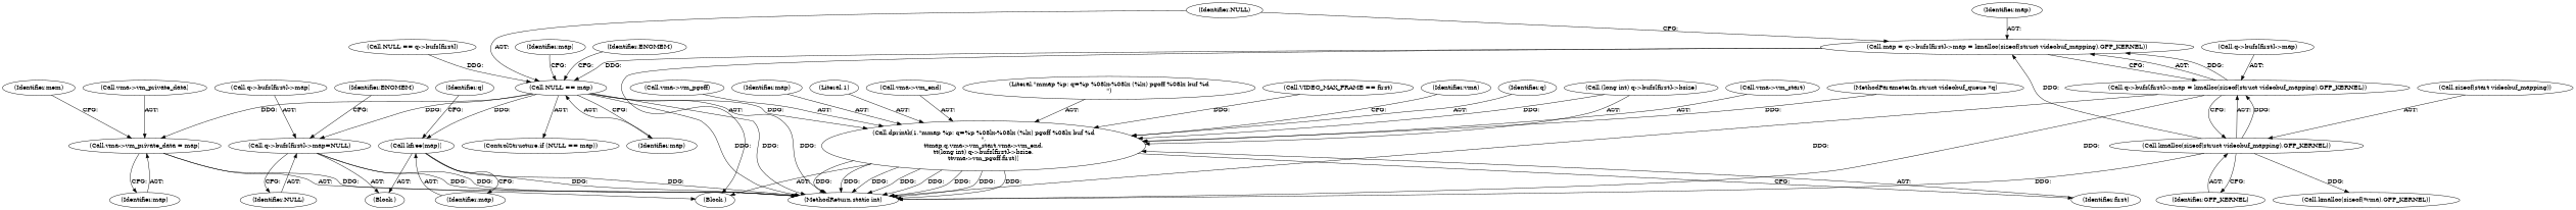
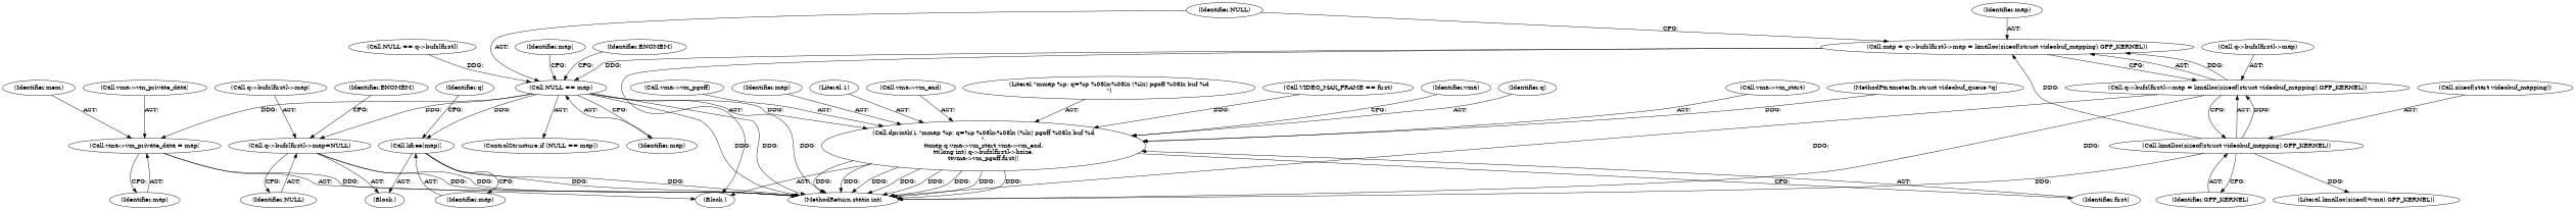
  digraph {
    n1 [label="(Call,map = q->bufs[first]->map = kmalloc(sizeof(struct videobuf_mapping),GFP_KERNEL))"]
    n2 [label="(Call,q->bufs[first]->map = kmalloc(sizeof(struct videobuf_mapping),GFP_KERNEL))"]
    n3 [label="(Call,NULL == map)"]
    n4 [label="(Block,)"]
    n5 [label="(Call,kmalloc(sizeof(struct videobuf_mapping),GFP_KERNEL))"]
    n6 [label="(MethodReturn,static int)"]
    n7 [label="(Call,vma->vm_private_data = map)"]
    n8 [label="(Call,kfree(map))"]
    n9 [label="(Call,q->bufs[first]->map=NULL)"]
    n10 [label="(Call,dprintk(1,\"mmap %p: q=%p %08lx-%08lx (%lx) pgoff %08lx buf %d\n\",\n\t\tmap,q,vma->vm_start,vma->vm_end,\n\t\t(long int) q->bufs[first]->bsize,\n\t\tvma->vm_pgoff,first))"]
    n11 [label="(Identifier,map)"]
    n12 [label="(ControlStructure,if (NULL == map))"]
-   n13 [label="(Call,kmalloc(sizeof(*vma),GFP_KERNEL))"]
+   n13 [label="(Literal,kmalloc(sizeof(*vma),GFP_KERNEL))"]
    n14 [label="(Identifier,GFP_KERNEL)"]
    n15 [label="(Identifier,map)"]
    n16 [label="(Block,)"]
    n17 [label="(Identifier,map)"]
    n18 [label="(Identifier,NULL)"]
    n19 [label="(Identifier,first)"]
    n20 [label="(Literal,\"mmap %p: q=%p %08lx-%08lx (%lx) pgoff %08lx buf %d\n\")"]
    n21 [label="(Identifier,mem)"]
    n22 [label="(Call,VIDEO_MAX_FRAME == first)"]
    n23 [label="(Identifier,vma)"]
    n24 [label="(Identifier,NULL)"]
    n25 [label="(Identifier,map)"]
    n26 [label="(Call,vma->vm_private_data)"]
    n27 [label="(Call,sizeof(start videobuf_mapping))"]
    n28 [label="(Identifier,q)"]
    n29 [label="(Identifier,ENOMEM)"]
-   n30 [label="(Call,(long int) q->bufs[first]->bsize)"]
    n31 [label="(Call,vma->vm_start)"]
    n32 [label="(Call,q->bufs[first]->map)"]
    n33 [label="(Identifier,q)"]
    n34 [label="(MethodParameterIn,struct videobuf_queue *q)"]
    n35 [label="(Call,vma->vm_pgoff)"]
    n36 [label="(Identifier,map)"]
    n37 [label="(Literal,1)"]
    n38 [label="(Call,NULL == q->bufs[first])"]
    n39 [label="(Call,q->bufs[first]->map)"]
    n40 [label="(Identifier,ENOMEM)"]
    n41 [label="(Call,vma->vm_end)"]
    n42 [label="(Identifier,map)"]
    n1 -> n2 [label="CFG: "]
    n1 -> n3 [label="DDG: "]
    n1 -> n4 [label="AST: "]
    n2 -> n1 [label="AST: "]
    n2 -> n1 [label="DDG: "]
    n2 -> n5 [label="CFG: "]
    n2 -> n6 [label="DDG: "]
    n2 -> n6 [label="DDG: "]
    n3 -> n6 [label="DDG: "]
    n3 -> n6 [label="DDG: "]
    n3 -> n6 [label="DDG: "]
    n3 -> n7 [label="DDG: "]
    n3 -> n8 [label="DDG: "]
    n3 -> n9 [label="DDG: "]
    n3 -> n10 [label="DDG: "]
    n3 -> n11 [label="CFG: "]
    n3 -> n12 [label="AST: "]
    n5 -> n1 [label="DDG: "]
    n5 -> n2 [label="AST: "]
    n5 -> n2 [label="DDG: "]
    n5 -> n6 [label="DDG: "]
    n5 -> n13 [label="DDG: "]
    n5 -> n14 [label="CFG: "]
    n7 -> n4 [label="AST: "]
    n7 -> n6 [label="DDG: "]
    n7 -> n15 [label="CFG: "]
    n8 -> n6 [label="DDG: "]
    n8 -> n6 [label="DDG: "]
    n8 -> n16 [label="AST: "]
    n8 -> n17 [label="CFG: "]
    n9 -> n6 [label="DDG: "]
    n9 -> n6 [label="DDG: "]
    n9 -> n16 [label="AST: "]
    n9 -> n18 [label="CFG: "]
    n10 -> n4 [label="AST: "]
    n10 -> n6 [label="DDG: "]
    n10 -> n6 [label="DDG: "]
    n10 -> n6 [label="DDG: "]
    n10 -> n6 [label="DDG: "]
    n10 -> n6 [label="DDG: "]
    n10 -> n6 [label="DDG: "]
    n10 -> n6 [label="DDG: "]
    n10 -> n6 [label="DDG: "]
    n10 -> n19 [label="CFG: "]
    n11 -> n3 [label="AST: "]
    n14 -> n5 [label="AST: "]
    n15 -> n7 [label="AST: "]
    n17 -> n8 [label="AST: "]
    n18 -> n9 [label="AST: "]
    n19 -> n10 [label="AST: "]
    n20 -> n10 [label="AST: "]
-   n21 -> n7 [label="CFG: "]
+   n21 -> n7 [label="AST: "]
    n22 -> n10 [label="DDG: "]
    n23 -> n10 [label="CFG: "]
    n24 -> n1 [label="CFG: "]
    n24 -> n3 [label="AST: "]
    n25 -> n3 [label="CFG: "]
    n26 -> n7 [label="AST: "]
    n27 -> n5 [label="AST: "]
    n28 -> n10 [label="AST: "]
    n29 -> n3 [label="CFG: "]
-   n30 -> n10 [label="AST: "]
-   n30 -> n10 [label="DDG: "]
    n31 -> n10 [label="AST: "]
    n32 -> n2 [label="AST: "]
    n33 -> n8 [label="CFG: "]
    n34 -> n10 [label="DDG: "]
    n35 -> n10 [label="AST: "]
    n36 -> n10 [label="AST: "]
    n37 -> n10 [label="AST: "]
    n38 -> n3 [label="DDG: "]
    n39 -> n9 [label="AST: "]
    n40 -> n9 [label="CFG: "]
    n41 -> n10 [label="AST: "]
    n42 -> n1 [label="AST: "]
  }
